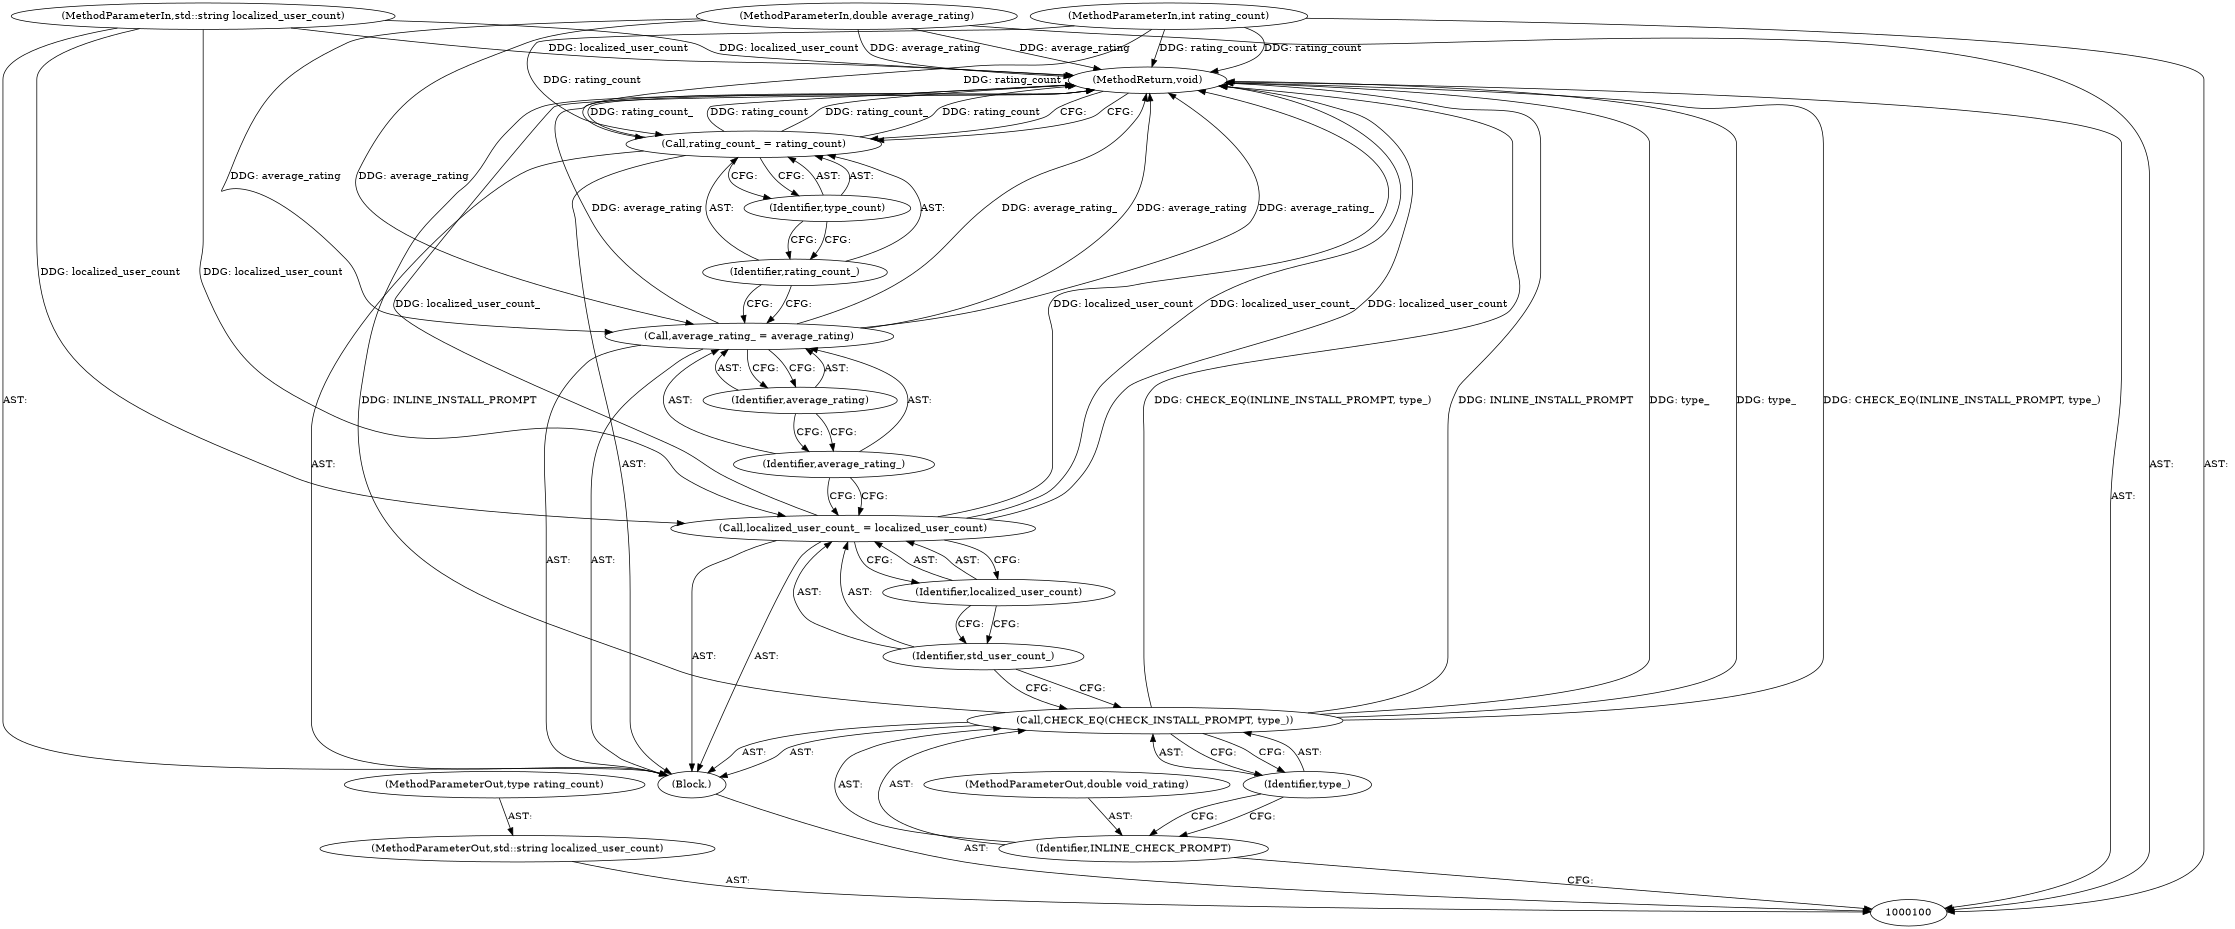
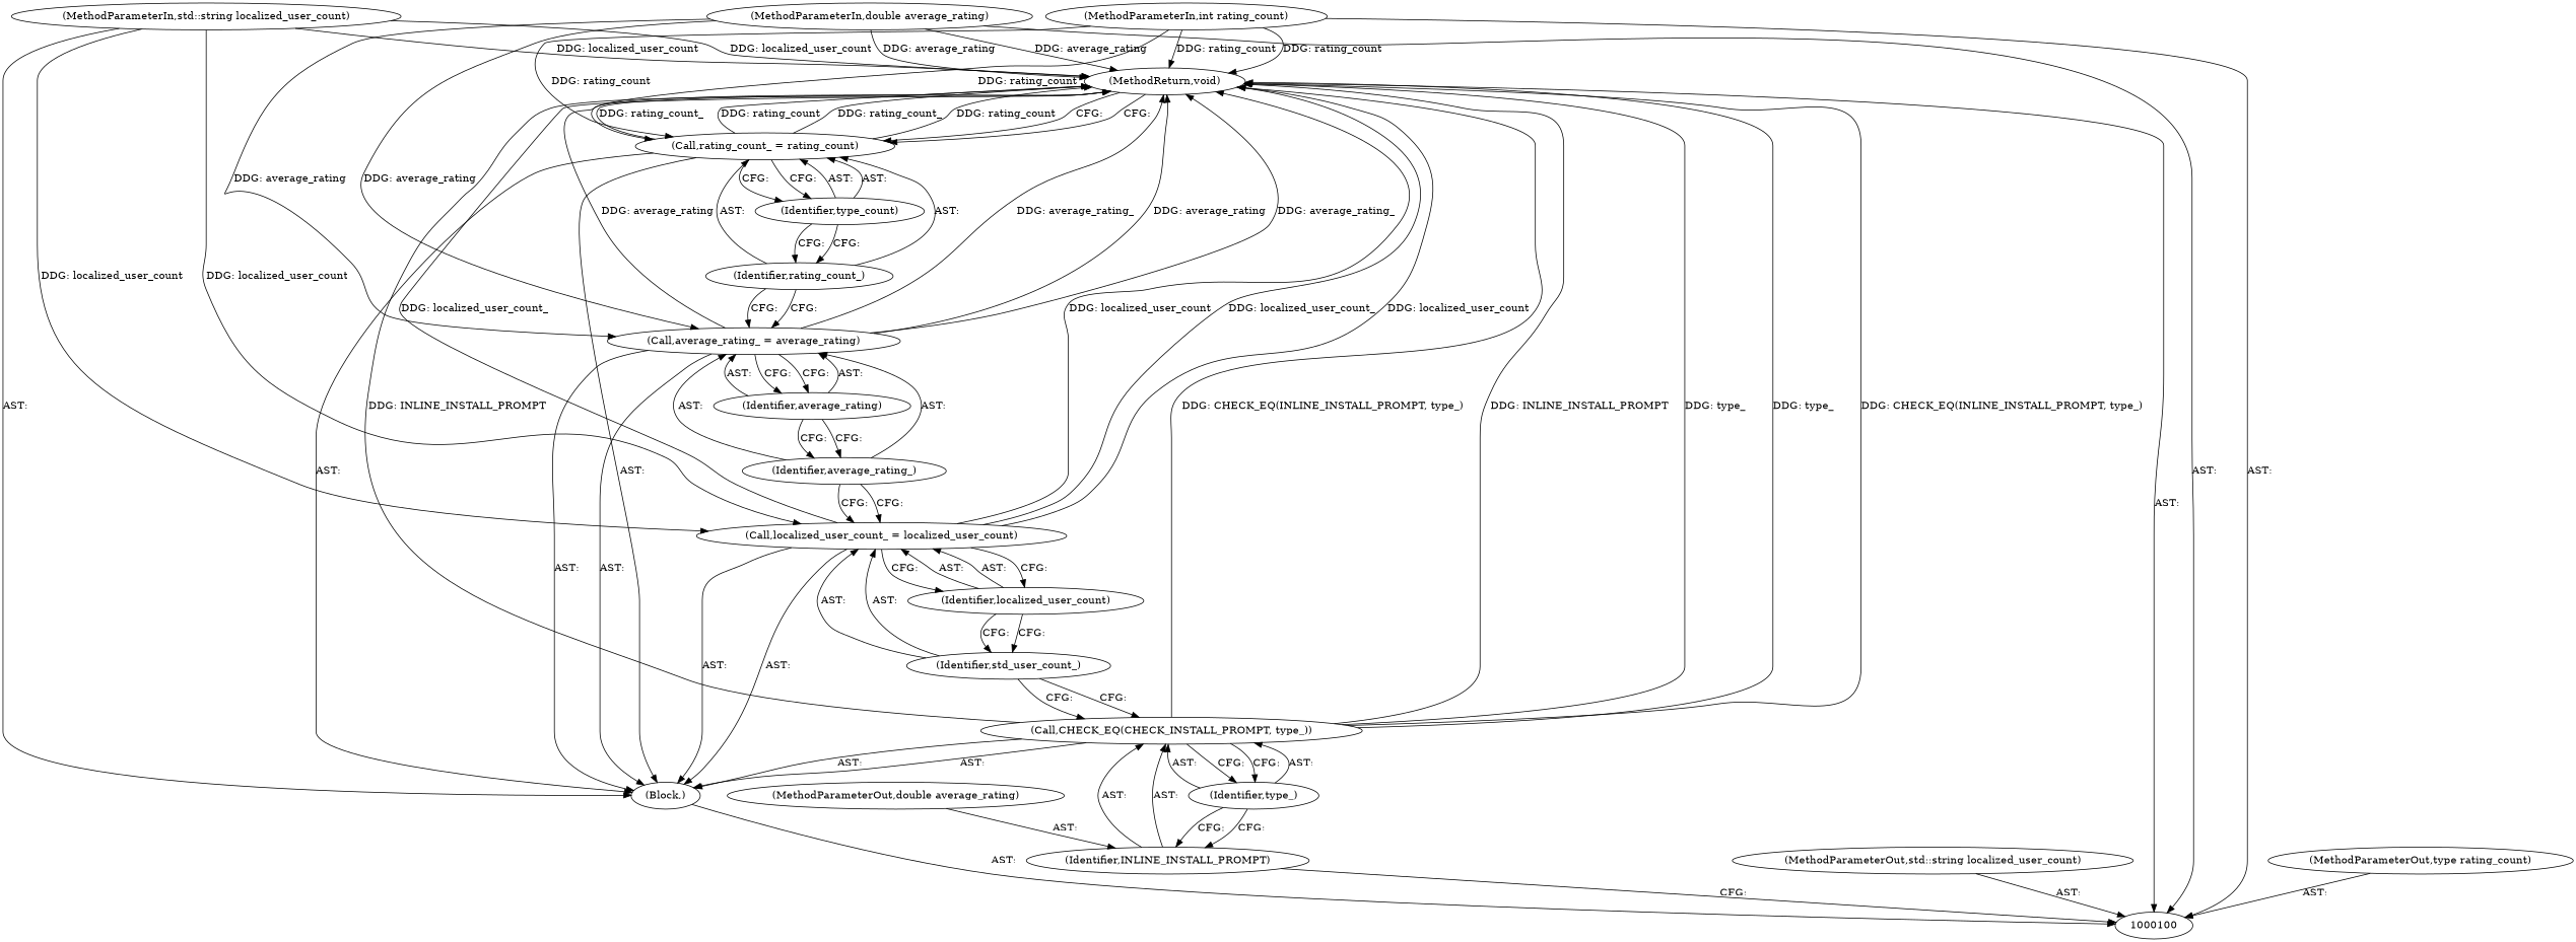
  digraph {
    n1 [label="(MethodReturn,void)"]
    n2 [label="(Call,rating_count_ = rating_count)"]
    1000100
    n4 [label="(Block,)"]
    n5 [label="(Identifier,type_count)"]
    n6 [label="(MethodParameterIn,std::string localized_user_count)"]
    n7 [label="(Call,localized_user_count_ = localized_user_count)"]
    n8 [label="(Identifier,localized_user_count)"]
    n9 [label="(MethodParameterOut,std::string localized_user_count)"]
    n10 [label="(MethodParameterIn,double average_rating)"]
    n11 [label="(Call,average_rating_ = average_rating)"]
    n12 [label="(Identifier,average_rating)"]
-   n13 [label="(MethodParameterOut,double void_rating)"]
-   n14 [label="(Identifier,INLINE_CHECK_PROMPT)"]
+   n13 [label="(MethodParameterOut,double average_rating)"]
+   n14 [label="(Identifier,INLINE_INSTALL_PROMPT)"]
    n15 [label="(MethodParameterIn,int rating_count)"]
    n16 [label="(MethodParameterOut,type rating_count)"]
    n17 [label="(Call,CHECK_EQ(CHECK_INSTALL_PROMPT, type_))"]
    n18 [label="(Identifier,type_)"]
    n19 [label="(Identifier,std_user_count_)"]
    n20 [label="(Identifier,average_rating_)"]
    n21 [label="(Identifier,rating_count_)"]
    n1 -> n2 [label="CFG: "]
    n1 -> n2 [label="CFG: "]
    n1 -> 1000100 [label="AST: "]
    n2 -> n1 [label="DDG: rating_count_"]
    n2 -> n1 [label="DDG: rating_count"]
    n2 -> n1 [label="DDG: rating_count_"]
    n2 -> n1 [label="DDG: rating_count"]
    n2 -> n4 [label="AST: "]
    n2 -> n4 [label="AST: "]
    n2 -> n5 [label="CFG: "]
    n2 -> n5 [label="CFG: "]
    n4 -> 1000100 [label="AST: "]
    n5 -> n2 [label="AST: "]
    n5 -> n2 [label="AST: "]
    n5 -> n21 [label="CFG: "]
    n5 -> n21 [label="CFG: "]
    n6 -> n1 [label="DDG: localized_user_count"]
    n6 -> n1 [label="DDG: localized_user_count"]
    n6 -> n4 [label="AST: "]
    n6 -> n7 [label="DDG: localized_user_count"]
    n6 -> n7 [label="DDG: localized_user_count"]
    n7 -> n1 [label="DDG: localized_user_count"]
    n7 -> n1 [label="DDG: localized_user_count_"]
    n7 -> n1 [label="DDG: localized_user_count"]
    n7 -> n1 [label="DDG: localized_user_count_"]
    n7 -> n4 [label="AST: "]
    n7 -> n4 [label="AST: "]
    n7 -> n8 [label="CFG: "]
    n7 -> n8 [label="CFG: "]
    n8 -> n7 [label="AST: "]
    n8 -> n7 [label="AST: "]
    n8 -> n19 [label="CFG: "]
    n8 -> n19 [label="CFG: "]
    n9 -> 1000100 [label="AST: "]
    n10 -> n1 [label="DDG: average_rating"]
    n10 -> n1 [label="DDG: average_rating"]
    n10 -> 1000100 [label="AST: "]
    n10 -> n11 [label="DDG: average_rating"]
    n10 -> n11 [label="DDG: average_rating"]
    n11 -> n1 [label="DDG: average_rating_"]
    n11 -> n1 [label="DDG: average_rating"]
    n11 -> n1 [label="DDG: average_rating_"]
    n11 -> n1 [label="DDG: average_rating"]
    n11 -> n4 [label="AST: "]
    n11 -> n4 [label="AST: "]
    n11 -> n12 [label="CFG: "]
    n11 -> n12 [label="CFG: "]
    n12 -> n11 [label="AST: "]
    n12 -> n11 [label="AST: "]
    n12 -> n20 [label="CFG: "]
    n12 -> n20 [label="CFG: "]
    n13 -> n14 [label="AST: "]
    n14 -> 1000100 [label="CFG: "]
    n14 -> n17 [label="AST: "]
    n14 -> n17 [label="AST: "]
    n15 -> n1 [label="DDG: rating_count"]
    n15 -> n1 [label="DDG: rating_count"]
    n15 -> n2 [label="DDG: rating_count"]
    n15 -> n2 [label="DDG: rating_count"]
    n15 -> 1000100 [label="AST: "]
-   n16 -> n9 [label="AST: "]
+   n16 -> 1000100 [label="AST: "]
    n17 -> n1 [label="DDG: type_"]
    n17 -> n1 [label="DDG: CHECK_EQ(INLINE_INSTALL_PROMPT, type_)"]
    n17 -> n1 [label="DDG: INLINE_INSTALL_PROMPT"]
    n17 -> n1 [label="DDG: type_"]
    n17 -> n1 [label="DDG: CHECK_EQ(INLINE_INSTALL_PROMPT, type_)"]
    n17 -> n1 [label="DDG: INLINE_INSTALL_PROMPT"]
    n17 -> n4 [label="AST: "]
    n17 -> n4 [label="AST: "]
    n17 -> n18 [label="CFG: "]
    n17 -> n18 [label="CFG: "]
    n18 -> n14 [label="CFG: "]
    n18 -> n14 [label="CFG: "]
    n18 -> n17 [label="AST: "]
    n18 -> n17 [label="AST: "]
    n19 -> n7 [label="AST: "]
    n19 -> n7 [label="AST: "]
    n19 -> n17 [label="CFG: "]
    n19 -> n17 [label="CFG: "]
    n20 -> n7 [label="CFG: "]
    n20 -> n7 [label="CFG: "]
    n20 -> n11 [label="AST: "]
    n20 -> n11 [label="AST: "]
    n21 -> n2 [label="AST: "]
    n21 -> n2 [label="AST: "]
    n21 -> n11 [label="CFG: "]
    n21 -> n11 [label="CFG: "]
  }
